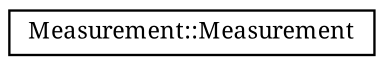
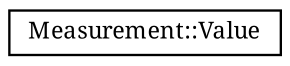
  digraph {
    rankdir=LR
    fontname="Noto Serif"
-   n1 [color=black fillcolor=white fontname="Noto Serif" fontsize=10 height=0.2 label="Measurement::Measurement" shape=record style=filled width=0.4]
+   n1 [color=black fillcolor=white fontname="Noto Serif" fontsize=10 height=0.2 label="Measurement::Value" shape=record style=filled width=0.4]
  }
